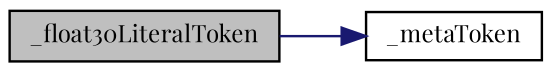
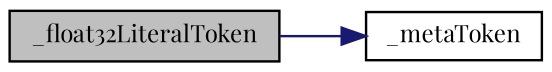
  digraph {
    rankdir=LR
    fontname="Playfair Display"
    node [color=black fontname="Playfair Display" fontsize=10 shape=record style=filled]
-   n1 [fillcolor=grey75 fontcolor=black height=0.2 label=_float30LiteralToken width=0.4]
+   n1 [fillcolor=grey75 fontcolor=black height=0.2 label=_float32LiteralToken width=0.4]
    n2 [fillcolor=white height=0.2 label=_metaToken width=0.4]
    n1 -> n2 [color=midnightblue fontname="Playfair Display" fontsize=10 labelfontname=Helvetica labelfontsize=10 style=solid]
  }
